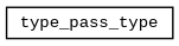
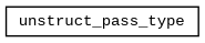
  digraph {
    rankdir=LR
    fontname="Liberation Mono"
-   n1 [color=black fillcolor=white fontname="Liberation Mono" fontsize=10 height=0.2 label=type_pass_type shape=record style=filled width=0.4]
+   n1 [color=black fillcolor=white fontname="Liberation Mono" fontsize=10 height=0.2 label=unstruct_pass_type shape=record style=filled width=0.4]
  }
